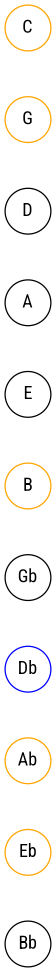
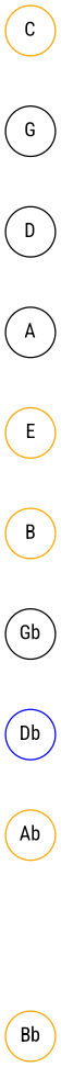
  graph {
    fontname="Roboto Condensed"
    mindist=.1
    node [color=orange fontname="Roboto Condensed" margin=0 shape=circle]
    edge [fontname="Roboto Condensed" style=invis]
-   E [color=black]
+   E
    B
    Gb [color=""]
    Db [color=blue]
    Ab
-   Eb
-   Bb [color=black]
+   Bb
    C
-   G
+   G [color=""]
    D [color=black]
    A [color=""]
    subgraph sub_1 {
      E
      B
      Gb
      Db
      Ab
-     Eb
      Bb
      C
      G
      D
      A
    }
    E -- B
    B -- Gb
    Gb -- Db
    Db -- Ab
-   Ab -- Eb
-   Eb -- Bb
    C -- G
    G -- D
    D -- A
    A -- E
  }
